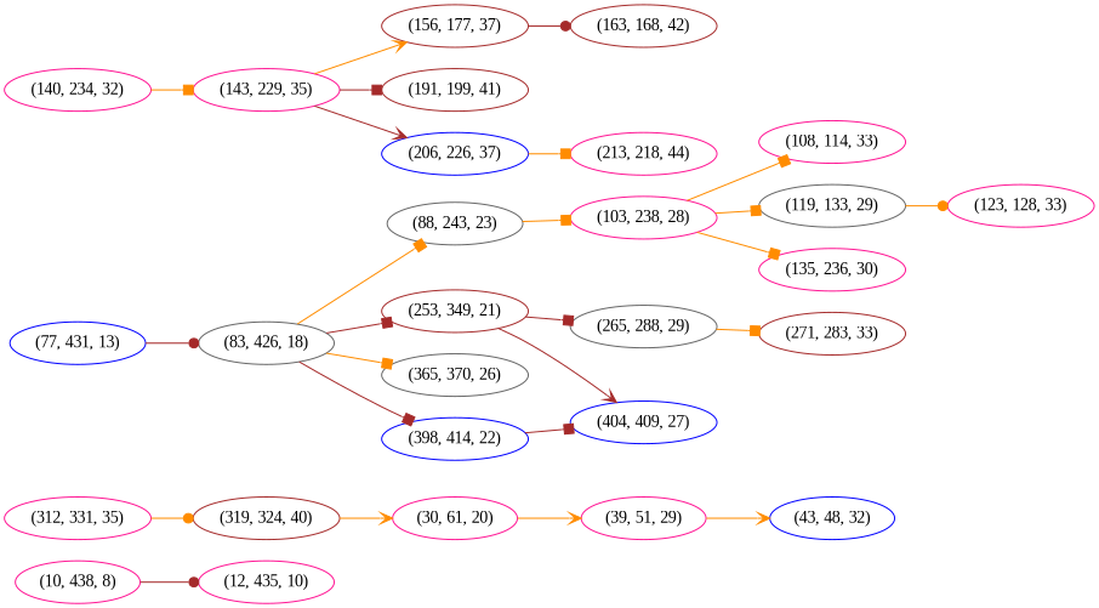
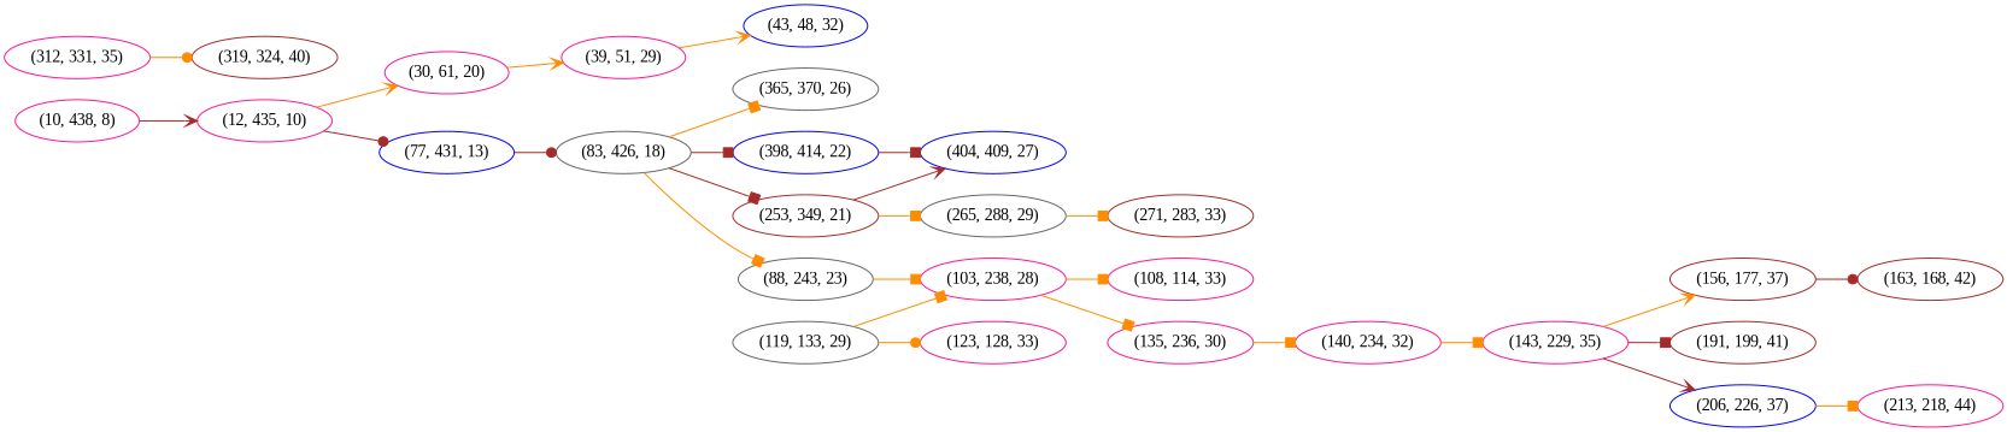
  digraph {
    fontname="Liberation Serif"
    rankdir=LR
    node [color=deeppink fontname="Liberation Serif"]
    edge [arrowhead=box color=darkorange fontname="Liberation Serif"]
    "(10, 438, 8)"
    "(12, 435, 10)"
    "(30, 61, 20)"
    "(77, 431, 13)" [color=blue]
    "(39, 51, 29)"
    "(83, 426, 18)" [color=gray40]
    "(43, 48, 32)" [color=blue]
    "(88, 243, 23)" [color=gray40]
    "(253, 349, 21)" [color=brown]
    "(365, 370, 26)" [color=gray40]
    "(398, 414, 22)" [color=blue]
    "(103, 238, 28)"
    "(265, 288, 29)" [color=gray40]
    "(404, 409, 27)" [color=blue]
    "(108, 114, 33)"
    "(119, 133, 29)" [color=gray40]
    "(135, 236, 30)"
    "(123, 128, 33)"
    "(140, 234, 32)"
    "(143, 229, 35)"
    "(156, 177, 37)" [color=brown]
    "(191, 199, 41)" [color=brown]
    "(206, 226, 37)" [color=blue]
    n24 [color=brown label="(163, 168, 42)"]
    "(213, 218, 44)"
    "(271, 283, 33)" [color=brown]
    "(319, 324, 40)" [color=brown]
    "(312, 331, 35)"
-   "(10, 438, 8)" -> "(12, 435, 10)" [arrowhead=dot color=brown]
-   "(319, 324, 40)" -> "(30, 61, 20)" [arrowhead=vee]
+   "(10, 438, 8)" -> "(12, 435, 10)" [arrowhead=vee color=brown]
+   "(12, 435, 10)" -> "(30, 61, 20)" [arrowhead=vee]
+   "(12, 435, 10)" -> "(77, 431, 13)" [arrowhead=dot color=brown]
    "(30, 61, 20)" -> "(39, 51, 29)" [arrowhead=vee]
    "(77, 431, 13)" -> "(83, 426, 18)" [arrowhead=dot color=brown]
    "(39, 51, 29)" -> "(43, 48, 32)" [arrowhead=vee]
    "(83, 426, 18)" -> "(88, 243, 23)"
    "(83, 426, 18)" -> "(253, 349, 21)" [color=brown]
    "(83, 426, 18)" -> "(365, 370, 26)"
    "(83, 426, 18)" -> "(398, 414, 22)" [color=brown]
    "(88, 243, 23)" -> "(103, 238, 28)"
-   "(253, 349, 21)" -> "(265, 288, 29)" [color=brown]
+   "(253, 349, 21)" -> "(265, 288, 29)"
    "(253, 349, 21)" -> "(404, 409, 27)" [arrowhead=vee color=brown]
    "(398, 414, 22)" -> "(404, 409, 27)" [color=brown]
    "(103, 238, 28)" -> "(108, 114, 33)"
-   "(103, 238, 28)" -> "(119, 133, 29)"
+   "(119, 133, 29)" -> "(103, 238, 28)"
    "(103, 238, 28)" -> "(135, 236, 30)"
    "(265, 288, 29)" -> "(271, 283, 33)"
    "(119, 133, 29)" -> "(123, 128, 33)" [arrowhead=dot]
+   "(135, 236, 30)" -> "(140, 234, 32)"
    "(140, 234, 32)" -> "(143, 229, 35)"
    "(143, 229, 35)" -> "(156, 177, 37)" [arrowhead=vee]
    "(143, 229, 35)" -> "(191, 199, 41)" [color=brown]
    "(143, 229, 35)" -> "(206, 226, 37)" [arrowhead=vee color=brown]
    "(156, 177, 37)" -> n24 [arrowhead=dot color=brown]
    "(206, 226, 37)" -> "(213, 218, 44)"
    "(312, 331, 35)" -> "(319, 324, 40)" [arrowhead=dot]
  }
